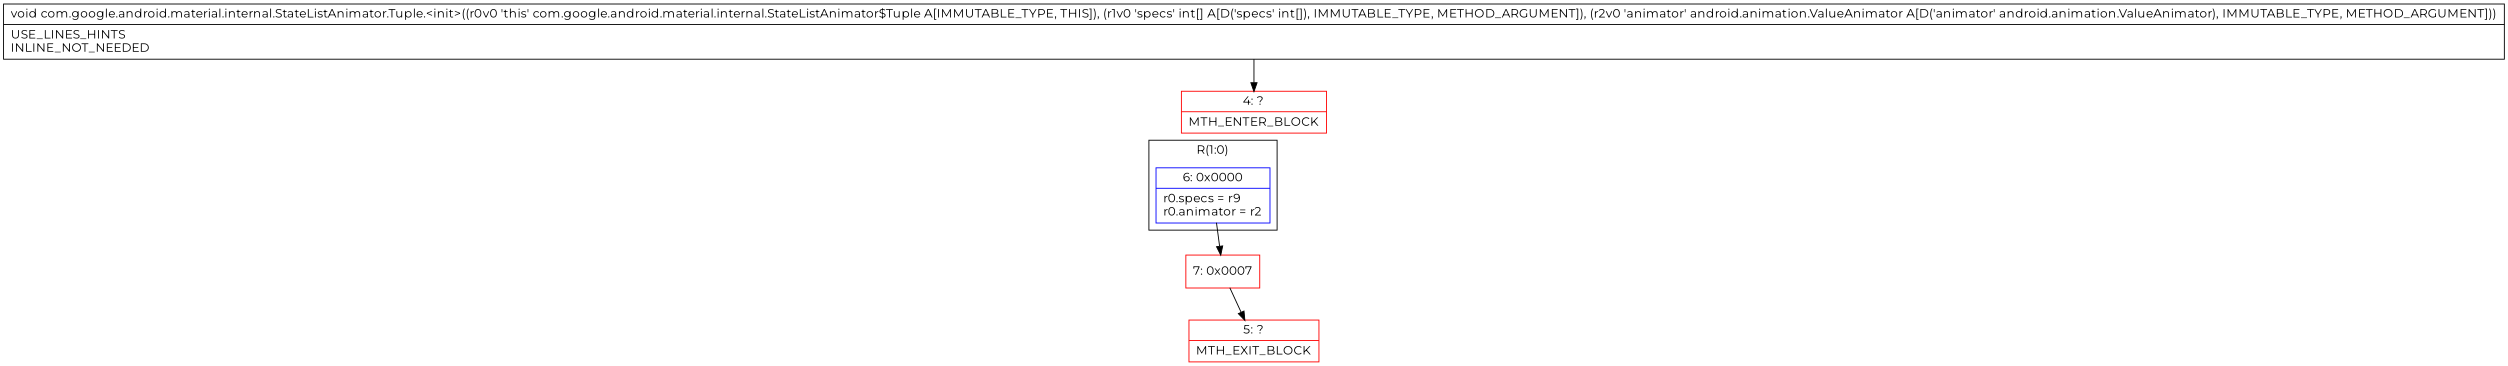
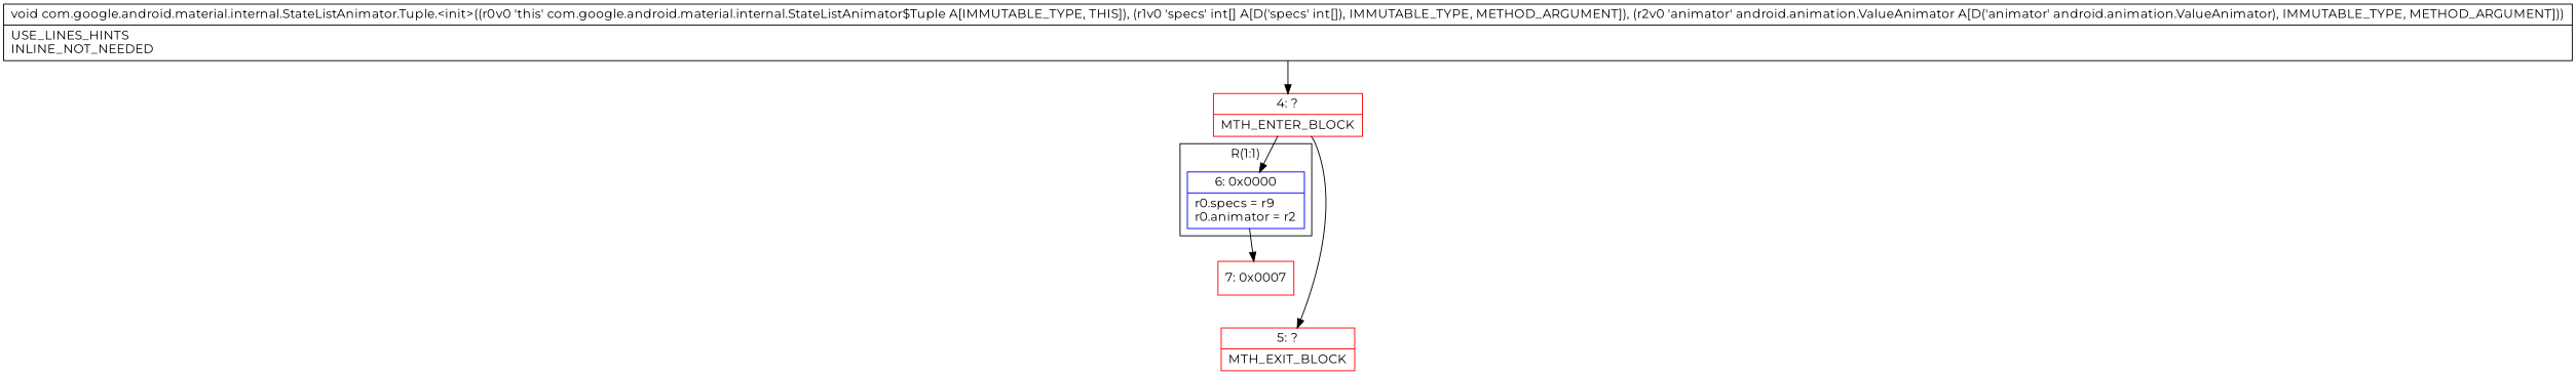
  digraph {
    fontname=Montserrat
    node [color=red fontname=Montserrat shape=record]
    edge [fontname=Montserrat]
    n1 [color=blue label="{6\:\ 0x0000|r0.specs = r9\lr0.animator = r2\l}"]
    n2 [label="{7\:\ 0x0007}"]
    n3 [label="{5\:\ ?|MTH_EXIT_BLOCK\l}"]
    n4 [label="{4\:\ ?|MTH_ENTER_BLOCK\l}"]
    n5 [label="{void com.google.android.material.internal.StateListAnimator.Tuple.\<init\>((r0v0 'this' com.google.android.material.internal.StateListAnimator$Tuple A[IMMUTABLE_TYPE, THIS]), (r1v0 'specs' int[] A[D('specs' int[]), IMMUTABLE_TYPE, METHOD_ARGUMENT]), (r2v0 'animator' android.animation.ValueAnimator A[D('animator' android.animation.ValueAnimator), IMMUTABLE_TYPE, METHOD_ARGUMENT]))  | USE_LINES_HINTS\lINLINE_NOT_NEEDED\l}" color=""]
    subgraph cluster_1 {
-     label="R(1:0)"
+     label="R(1:1)"
      n1
    }
    n1 -> n2
-   n2 -> n3
+   n4 -> n3
+   n4 -> n1
    n5 -> n4
  }
